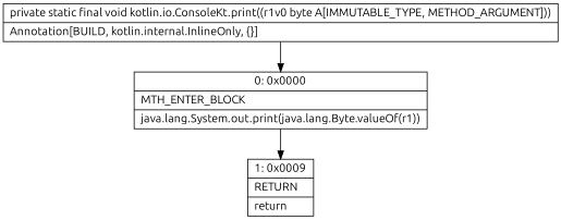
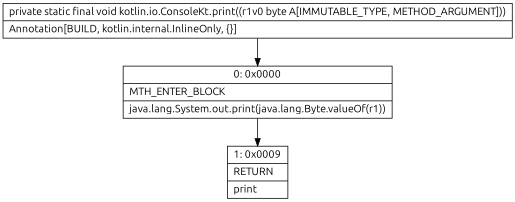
  digraph {
    fontname=Ubuntu
    node [shape=record fontname=Ubuntu]
    edge [fontname=Ubuntu]
    n1 [label="{0\:\ 0x0000|MTH_ENTER_BLOCK\l|java.lang.System.out.print(java.lang.Byte.valueOf(r1))\l}"]
-   n2 [label="{1\:\ 0x0009|RETURN\l|return\l}"]
+   n2 [label="{1\:\ 0x0009|RETURN\l|print\l}"]
    n3 [label="{private static final void kotlin.io.ConsoleKt.print((r1v0 byte A[IMMUTABLE_TYPE, METHOD_ARGUMENT]))  | Annotation[BUILD, kotlin.internal.InlineOnly, \{\}]\l}"]
    n1 -> n2
    n3 -> n1
  }
